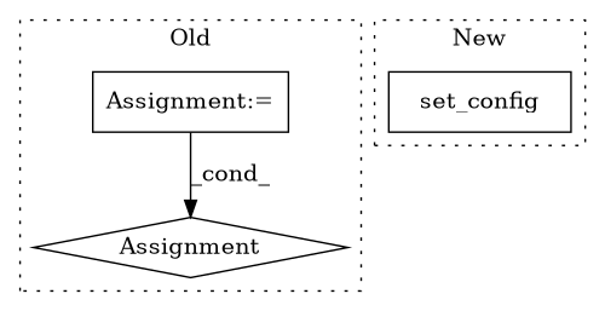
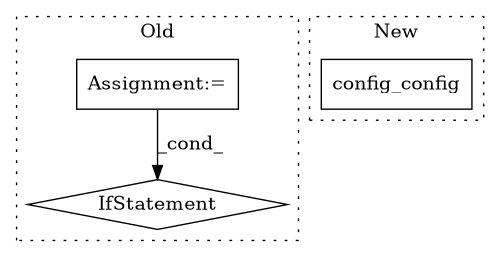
  digraph {
    node [shape=box]
-   n1 [a=25 l="4,2" label=Assignment s="14893,14928" shape=diamond]
+   n1 [a=25 l="4,2" label=IfStatement s="14893,14928" shape=diamond]
    n2 [a=7 l=15 label="Assignment:=" s=14753]
-   n3 [a=32 l="11,1" label=set_config s="14876,14949"]
+   n3 [a=32 l="11,1" label=config_config s="14876,14949"]
    subgraph cluster_1 {
      label=Old
      style=dotted
      n1
      n2
    }
    subgraph cluster_2 {
      label=New
      style=dotted
      n3
    }
    n2 -> n1 [label=_cond_]
  }
